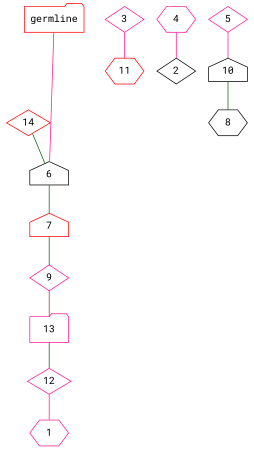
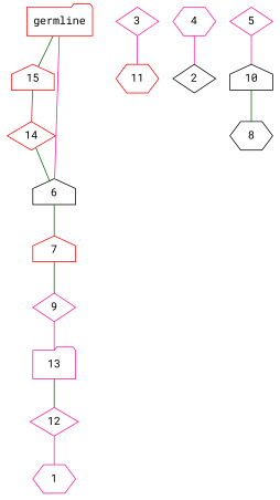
  graph {
    fontname="Roboto Mono"
    rankdir=UD
    splines=line
    node [color=deeppink fontname="Roboto Mono" shape=diamond]
    edge [color=darkgreen fontname="Roboto Mono"]
    n1 [color=red label=germline shape=folder]
+   n2 [color=red label=15 shape=house]
    n3 [color=black label=6 shape=house]
    n4 [label=3]
    n5 [color=red label=11 shape=hexagon]
    n6 [color=red label=14]
    n7 [color=red label=7 shape=house]
    n8 [label=9]
    n9 [label=13 shape=folder]
    n10 [label=12]
    n11 [label=4 shape=hexagon]
    n12 [color=black label=2]
    n13 [label=1 shape=hexagon]
    n14 [label=5]
    n15 [color=black label=10 shape=house]
    n16 [color=black label=8 shape=hexagon]
+   n1 -- n2
    n1 -- n3 [color=deeppink]
+   n2 -- n6 [color=brown]
    n3 -- n7
    n4 -- n5 [color=deeppink]
    n6 -- n3
    n7 -- n8
-   n8 -- n9 [color=brown]
+   n8 -- n9 [color=deeppink]
    n9 -- n10
    n10 -- n13 [color=deeppink]
    n11 -- n12 [color=deeppink]
    n14 -- n15 [color=deeppink]
    n15 -- n16
  }
